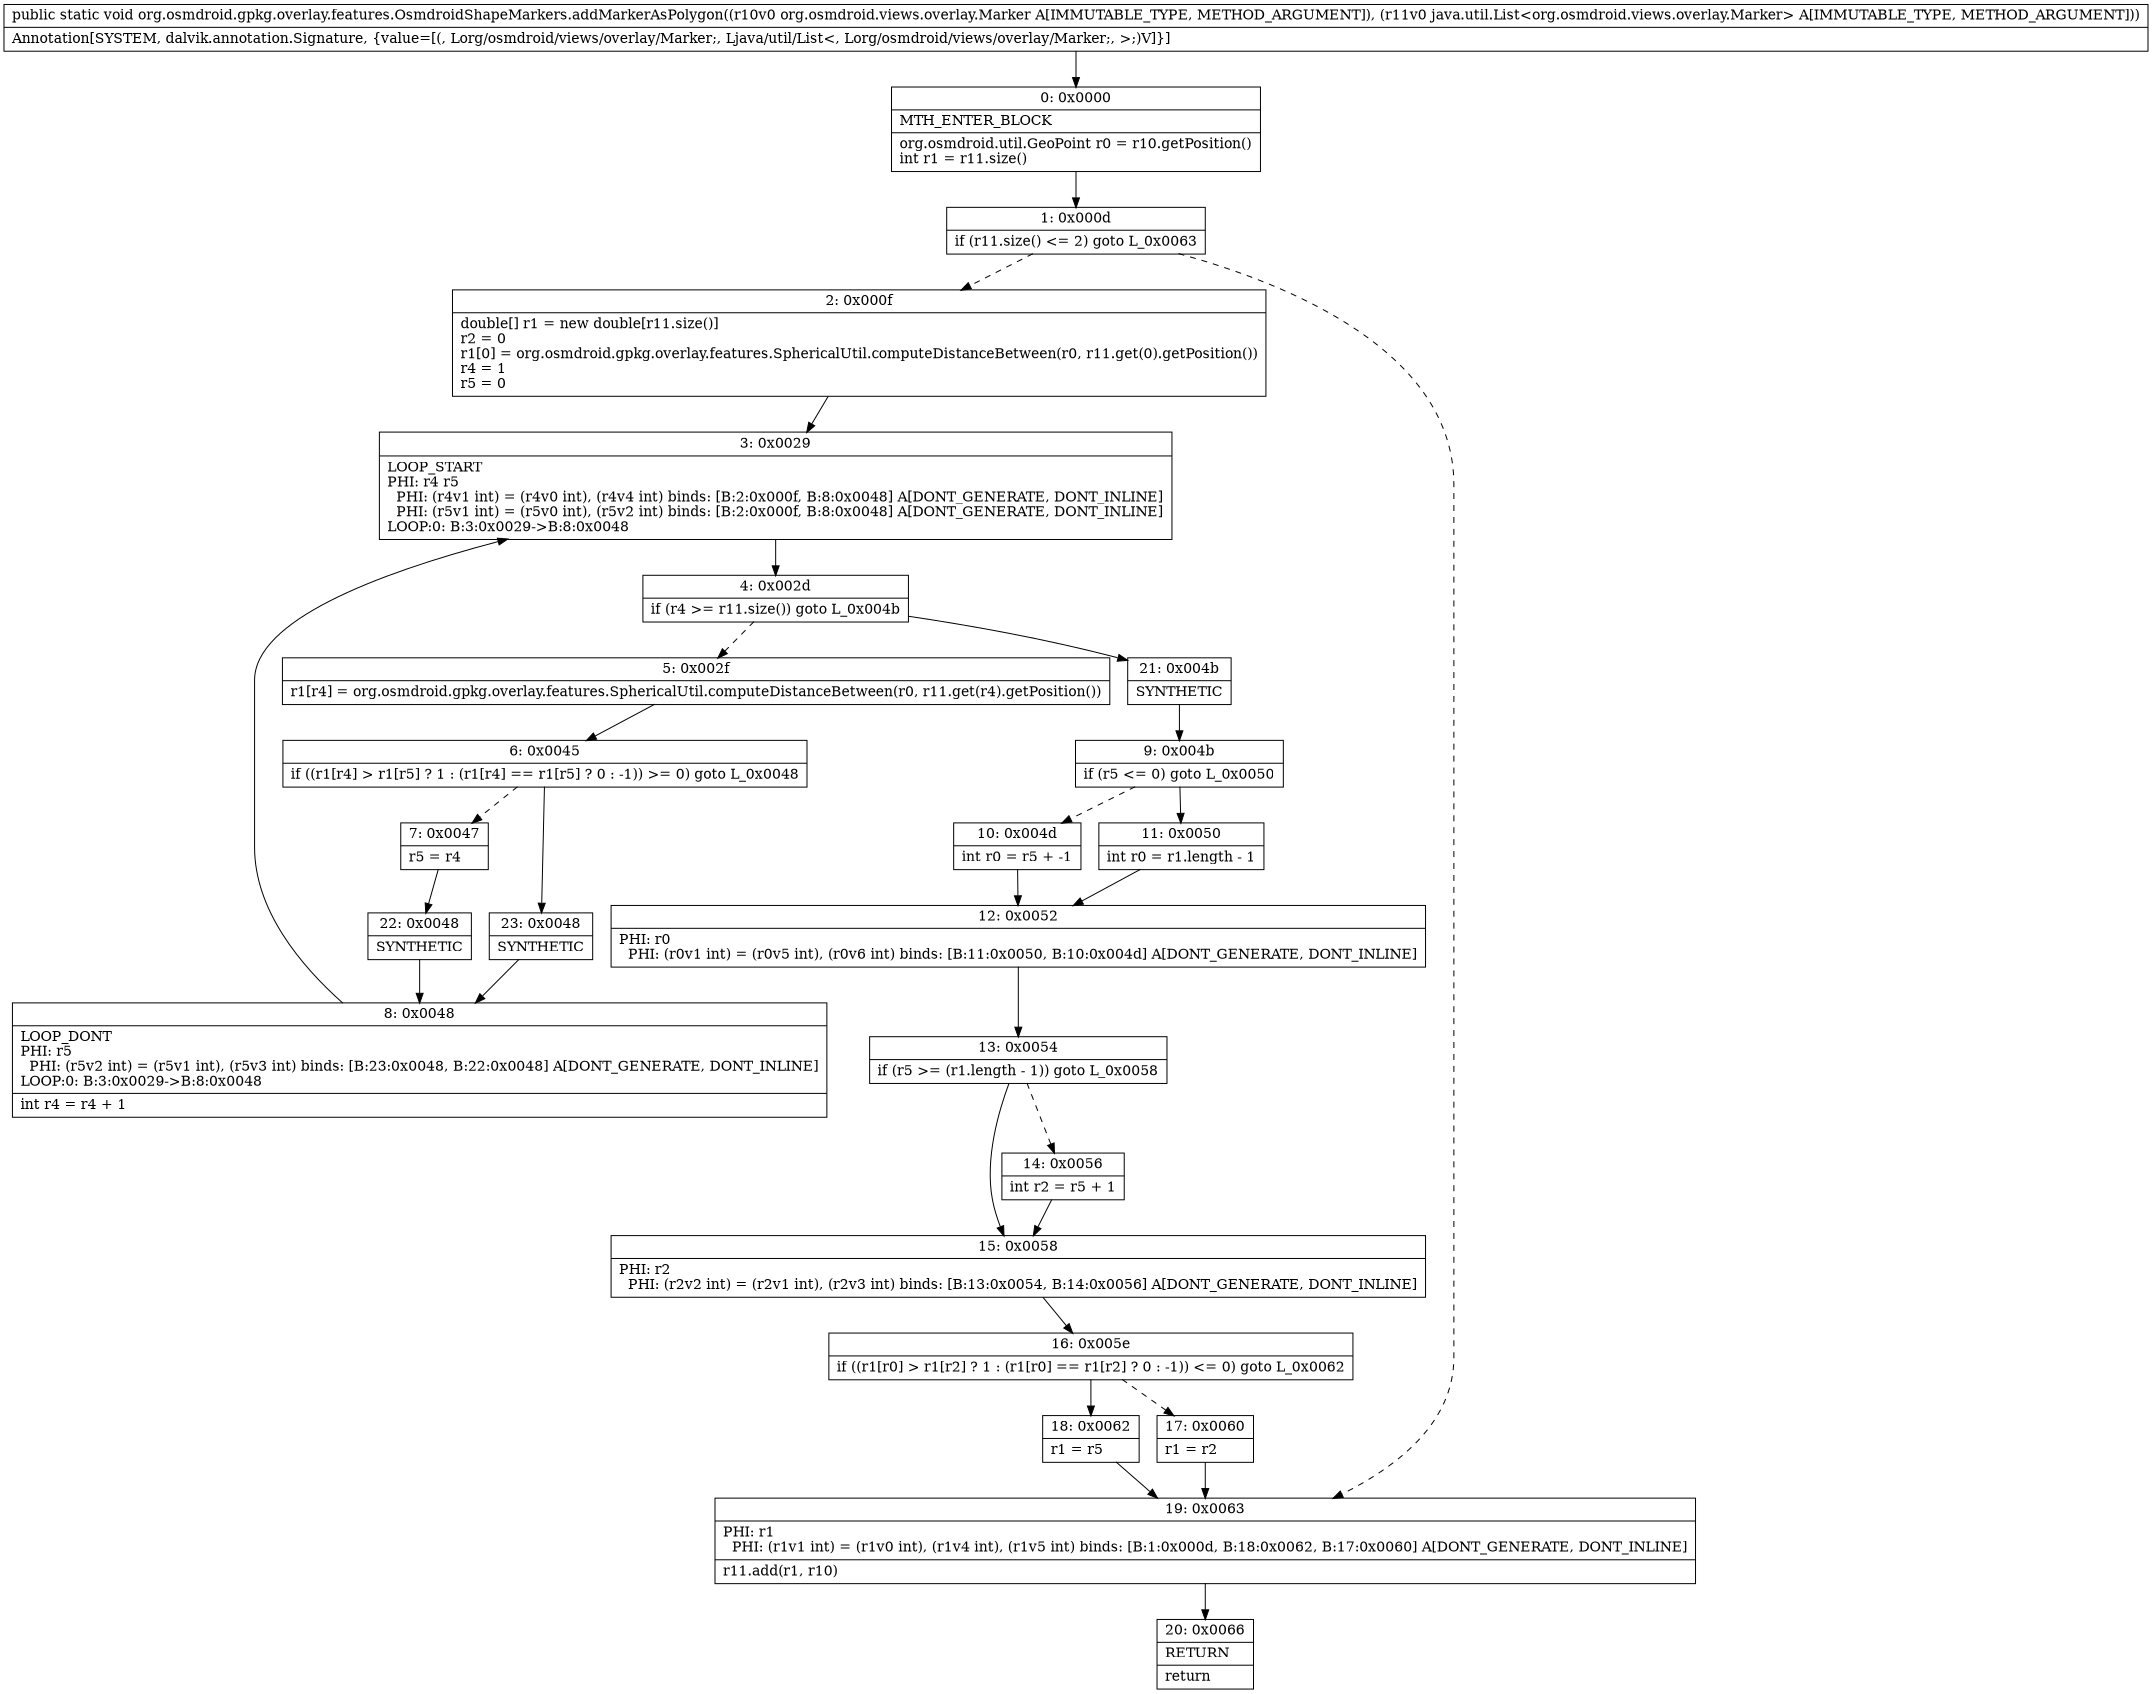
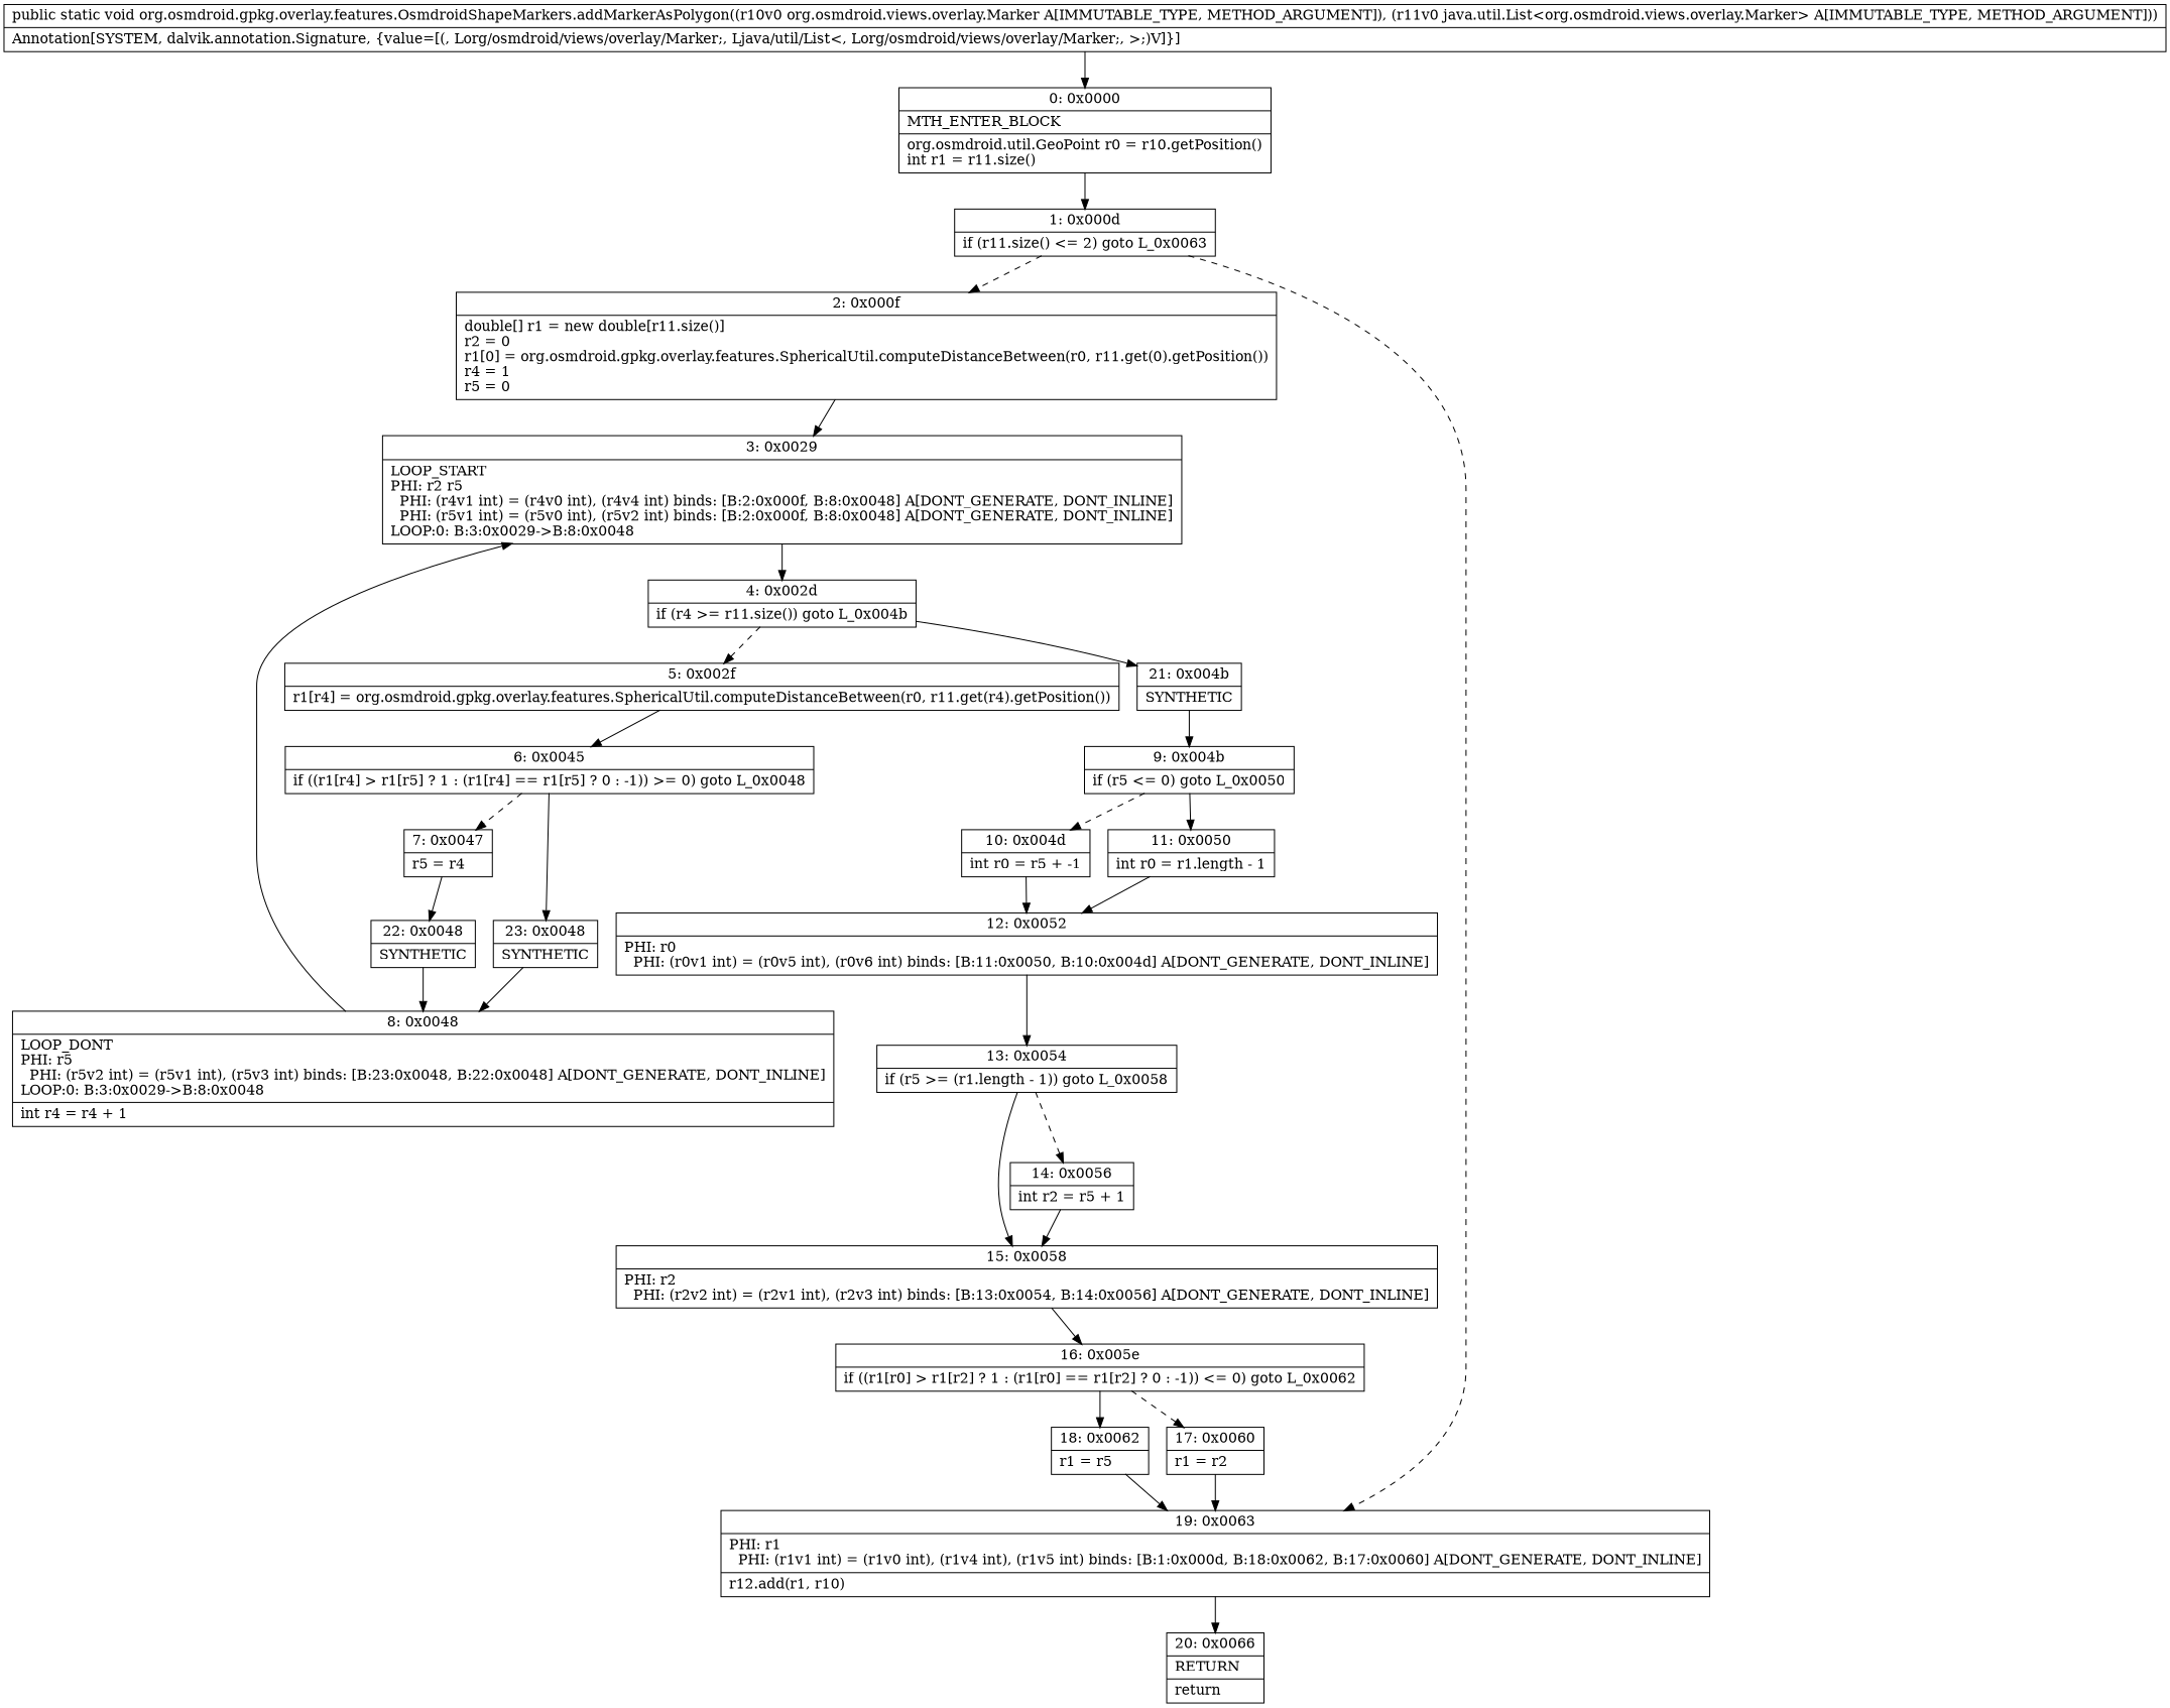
  digraph {
    fontname="DejaVu Serif"
    node [fontname="DejaVu Serif" shape=record]
    edge [fontname="DejaVu Serif"]
    n1 [label="{0\:\ 0x0000|MTH_ENTER_BLOCK\l|org.osmdroid.util.GeoPoint r0 = r10.getPosition()\lint r1 = r11.size()\l}"]
    n2 [label="{1\:\ 0x000d|if (r11.size() \<= 2) goto L_0x0063\l}"]
    n3 [label="{2\:\ 0x000f|double[] r1 = new double[r11.size()]\lr2 = 0\lr1[0] = org.osmdroid.gpkg.overlay.features.SphericalUtil.computeDistanceBetween(r0, r11.get(0).getPosition())\lr4 = 1\lr5 = 0\l}"]
-   n4 [label="{19\:\ 0x0063|PHI: r1 \l  PHI: (r1v1 int) = (r1v0 int), (r1v4 int), (r1v5 int) binds: [B:1:0x000d, B:18:0x0062, B:17:0x0060] A[DONT_GENERATE, DONT_INLINE]\l|r11.add(r1, r10)\l}"]
-   n5 [label="{3\:\ 0x0029|LOOP_START\lPHI: r4 r5 \l  PHI: (r4v1 int) = (r4v0 int), (r4v4 int) binds: [B:2:0x000f, B:8:0x0048] A[DONT_GENERATE, DONT_INLINE]\l  PHI: (r5v1 int) = (r5v0 int), (r5v2 int) binds: [B:2:0x000f, B:8:0x0048] A[DONT_GENERATE, DONT_INLINE]\lLOOP:0: B:3:0x0029\-\>B:8:0x0048\l}"]
+   n4 [label="{19\:\ 0x0063|PHI: r1 \l  PHI: (r1v1 int) = (r1v0 int), (r1v4 int), (r1v5 int) binds: [B:1:0x000d, B:18:0x0062, B:17:0x0060] A[DONT_GENERATE, DONT_INLINE]\l|r12.add(r1, r10)\l}"]
+   n5 [label="{3\:\ 0x0029|LOOP_START\lPHI: r2 r5 \l  PHI: (r4v1 int) = (r4v0 int), (r4v4 int) binds: [B:2:0x000f, B:8:0x0048] A[DONT_GENERATE, DONT_INLINE]\l  PHI: (r5v1 int) = (r5v0 int), (r5v2 int) binds: [B:2:0x000f, B:8:0x0048] A[DONT_GENERATE, DONT_INLINE]\lLOOP:0: B:3:0x0029\-\>B:8:0x0048\l}"]
    n6 [label="{20\:\ 0x0066|RETURN\l|return\l}"]
    n7 [label="{4\:\ 0x002d|if (r4 \>= r11.size()) goto L_0x004b\l}"]
    n8 [label="{5\:\ 0x002f|r1[r4] = org.osmdroid.gpkg.overlay.features.SphericalUtil.computeDistanceBetween(r0, r11.get(r4).getPosition())\l}"]
    n9 [label="{21\:\ 0x004b|SYNTHETIC\l}"]
    n10 [label="{6\:\ 0x0045|if ((r1[r4] \> r1[r5] ? 1 : (r1[r4] == r1[r5] ? 0 : \-1)) \>= 0) goto L_0x0048\l}"]
    n11 [label="{9\:\ 0x004b|if (r5 \<= 0) goto L_0x0050\l}"]
    n12 [label="{7\:\ 0x0047|r5 = r4\l}"]
    n13 [label="{23\:\ 0x0048|SYNTHETIC\l}"]
    n14 [label="{22\:\ 0x0048|SYNTHETIC\l}"]
    n15 [label="{8\:\ 0x0048|LOOP_DONT\lPHI: r5 \l  PHI: (r5v2 int) = (r5v1 int), (r5v3 int) binds: [B:23:0x0048, B:22:0x0048] A[DONT_GENERATE, DONT_INLINE]\lLOOP:0: B:3:0x0029\-\>B:8:0x0048\l|int r4 = r4 + 1\l}"]
    n16 [label="{10\:\ 0x004d|int r0 = r5 + \-1\l}"]
    n17 [label="{11\:\ 0x0050|int r0 = r1.length \- 1\l}"]
    n18 [label="{12\:\ 0x0052|PHI: r0 \l  PHI: (r0v1 int) = (r0v5 int), (r0v6 int) binds: [B:11:0x0050, B:10:0x004d] A[DONT_GENERATE, DONT_INLINE]\l}"]
    n19 [label="{13\:\ 0x0054|if (r5 \>= (r1.length \- 1)) goto L_0x0058\l}"]
    n20 [label="{14\:\ 0x0056|int r2 = r5 + 1\l}"]
    n21 [label="{15\:\ 0x0058|PHI: r2 \l  PHI: (r2v2 int) = (r2v1 int), (r2v3 int) binds: [B:13:0x0054, B:14:0x0056] A[DONT_GENERATE, DONT_INLINE]\l}"]
    n22 [label="{16\:\ 0x005e|if ((r1[r0] \> r1[r2] ? 1 : (r1[r0] == r1[r2] ? 0 : \-1)) \<= 0) goto L_0x0062\l}"]
    n23 [label="{17\:\ 0x0060|r1 = r2\l}"]
    n24 [label="{18\:\ 0x0062|r1 = r5\l}"]
    n25 [label="{public static void org.osmdroid.gpkg.overlay.features.OsmdroidShapeMarkers.addMarkerAsPolygon((r10v0 org.osmdroid.views.overlay.Marker A[IMMUTABLE_TYPE, METHOD_ARGUMENT]), (r11v0 java.util.List\<org.osmdroid.views.overlay.Marker\> A[IMMUTABLE_TYPE, METHOD_ARGUMENT]))  | Annotation[SYSTEM, dalvik.annotation.Signature, \{value=[(, Lorg\/osmdroid\/views\/overlay\/Marker;, Ljava\/util\/List\<, Lorg\/osmdroid\/views\/overlay\/Marker;, \>;)V]\}]\l}"]
    n1 -> n2
    n2 -> n3 [style=dashed]
    n2 -> n4 [style=dashed]
    n3 -> n5
    n4 -> n6
    n5 -> n7
    n7 -> n8 [style=dashed]
    n7 -> n9
    n8 -> n10
    n9 -> n11
    n10 -> n12 [style=dashed]
    n10 -> n13
    n11 -> n16 [style=dashed]
    n11 -> n17
    n12 -> n14
    n13 -> n15
    n14 -> n15
    n15 -> n5
    n16 -> n18
    n17 -> n18
    n18 -> n19
    n19 -> n20 [style=dashed]
    n19 -> n21
    n20 -> n21
    n21 -> n22
    n22 -> n23 [style=dashed]
    n22 -> n24
    n23 -> n4
    n24 -> n4
    n25 -> n1
  }
